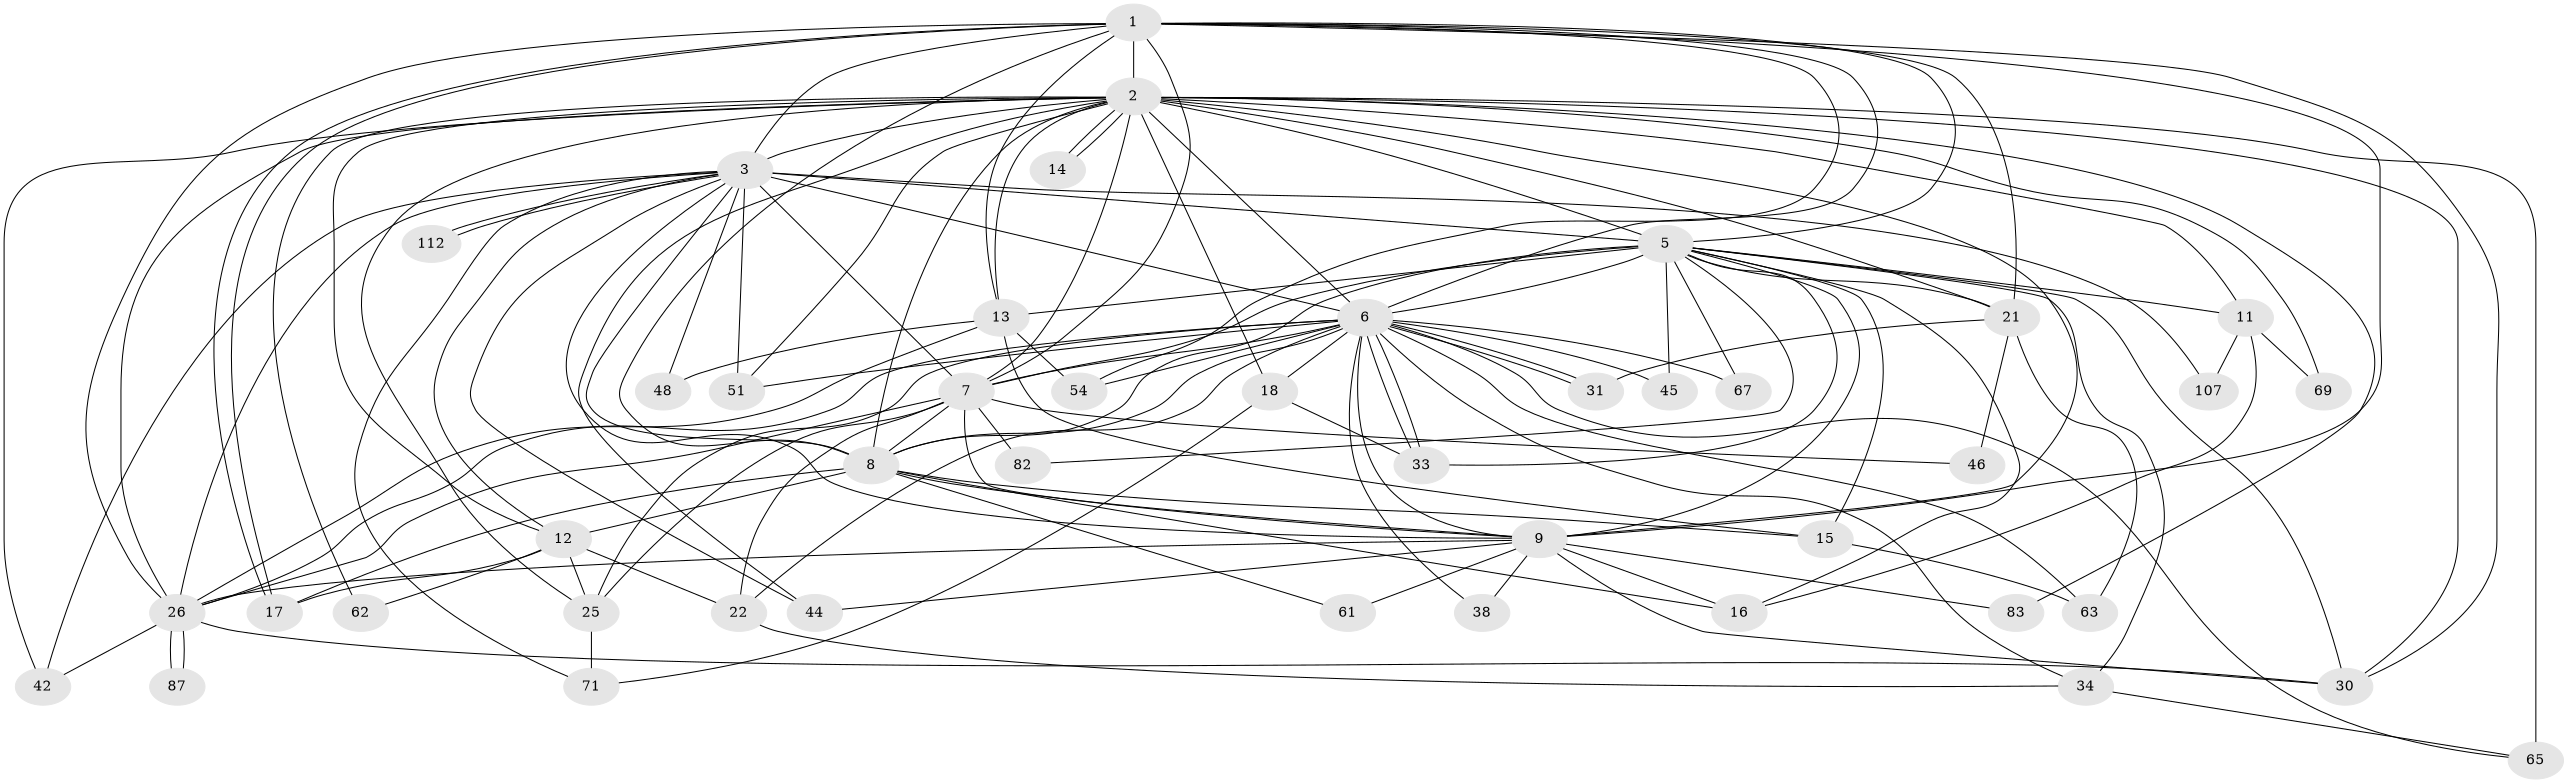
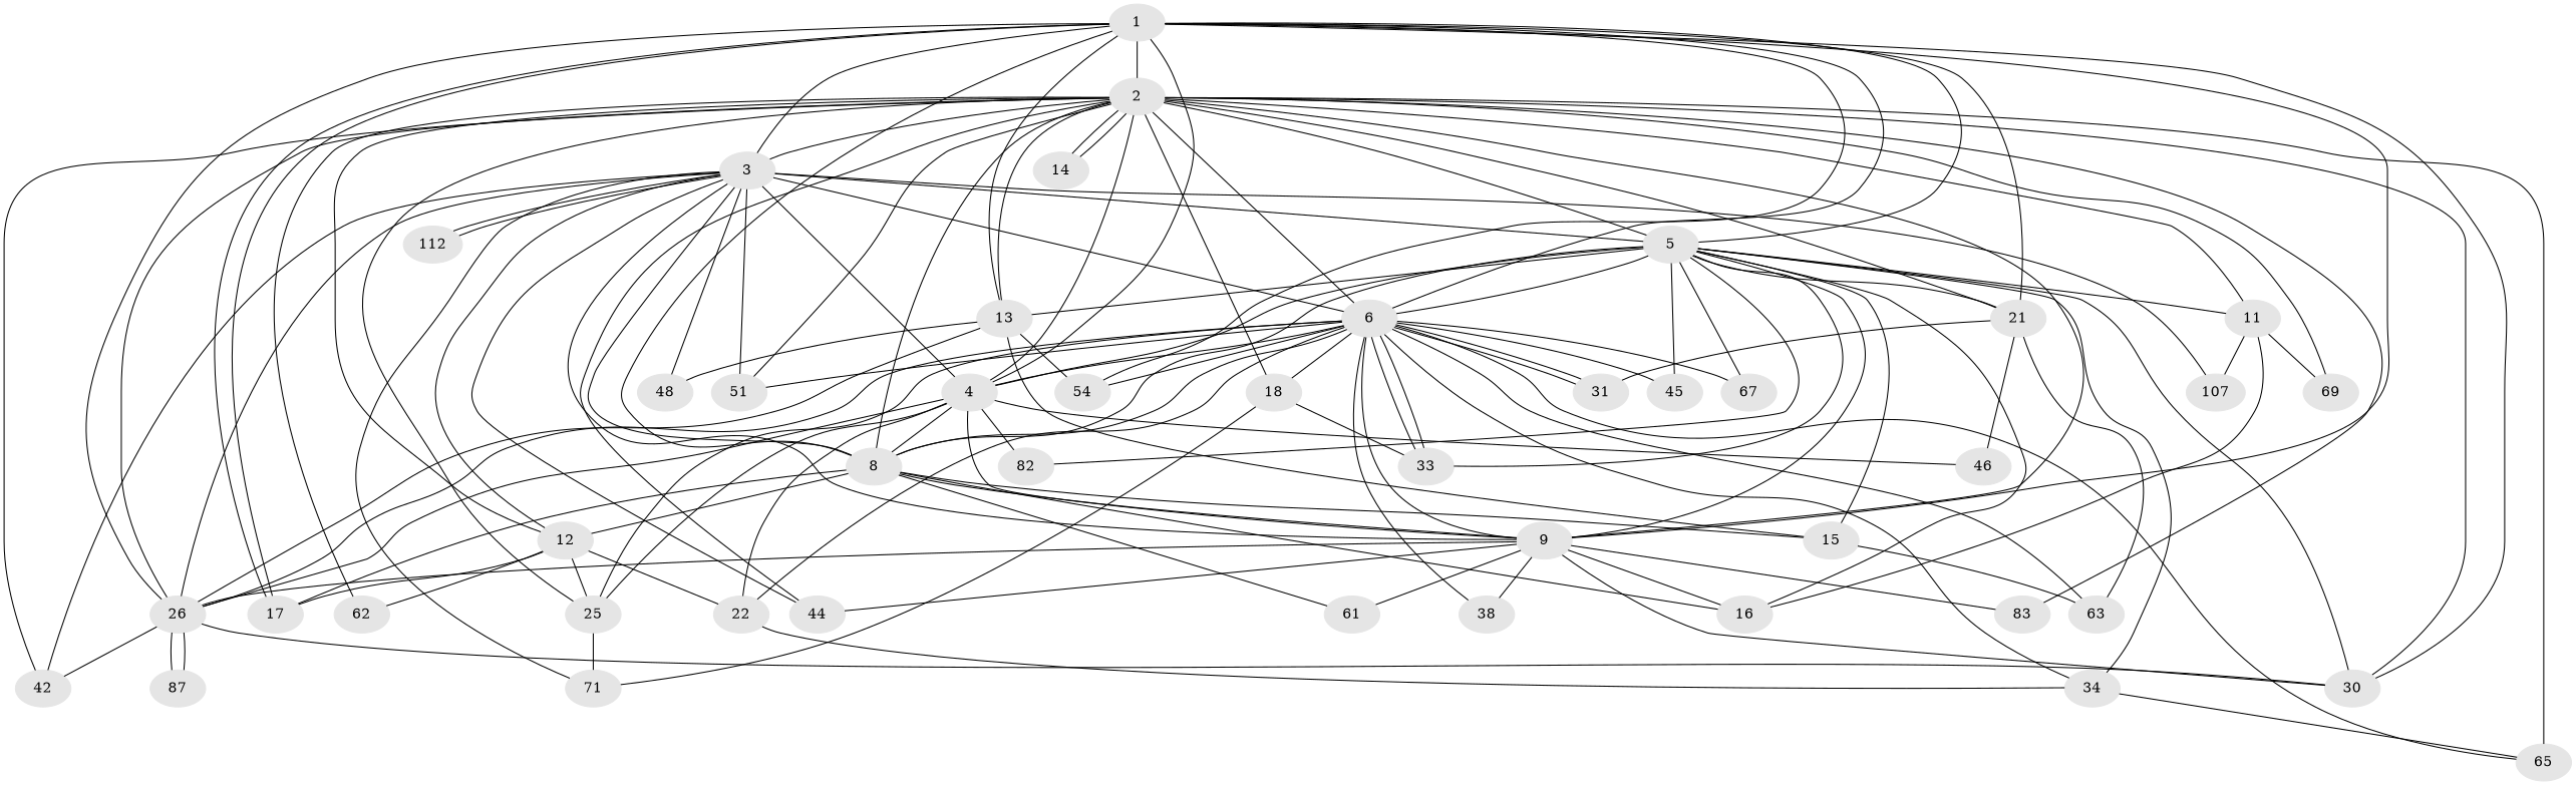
  graph {
    node [color=gray90 style=filled]
    1 [super="+89"]
    2 [super="+73+79+72+4"]
    3 [super="+19+23+77"]
    5 [super="+100+70+27+55+40"]
    6 [super="+80+81+56"]
-   7
+   7 [label=4]
    8 [super="+78"]
    9
    13 [super="+49"]
    17 [super="+60"]
    21 [super="+32+29"]
    26 [super="+93+104+41+35"]
    30 [super="+43+52"]
    54 [super="+59"]
    11 [super="+20"]
    12 [super="+57+92"]
    14
    18
    25
    42 [super="+99+76+50"]
    44
    51 [super="+66"]
    62
    65 [super="+75"]
    69
    83
    48
    71 [super="+98"]
    107
    112
    15 [super="+74"]
    16 [super="+36"]
    33 [super="+91+90"]
    34
    45
    67
    82
    22 [super="+111"]
    31
    38
    63 [super="+106"]
    46
    61
    87
    1 -- 2 [weight=4]
    1 -- 3 [weight=3]
    1 -- 5
    1 -- 6
    1 -- 7
    1 -- 8
    1 -- 9
    1 -- 13
    1 -- 17
    1 -- 17
    1 -- 21 [weight=2]
    1 -- 26
    1 -- 30
    1 -- 54
    2 -- 3 [weight=6]
    2 -- 5 [weight=5]
    2 -- 6 [weight=6]
    2 -- 7 [weight=3]
    2 -- 8 [weight=3]
    2 -- 9 [weight=4]
    2 -- 13
    2 -- 21 [weight=3]
    2 -- 26 [weight=3]
    2 -- 30
    2 -- 11
    2 -- 12 [weight=2]
    2 -- 14
    2 -- 14
    2 -- 18
    2 -- 25
    2 -- 42 [weight=2]
    2 -- 44
    2 -- 51
    2 -- 62
    2 -- 65 [weight=3]
    2 -- 69
    2 -- 83
    3 -- 5 [weight=2]
    3 -- 6 [weight=3]
    3 -- 7 [weight=2]
    3 -- 8
    3 -- 9
    3 -- 26 [weight=2]
    3 -- 12
    3 -- 42
    3 -- 44
    3 -- 51
    3 -- 48
    3 -- 71
    3 -- 107
    3 -- 112
    3 -- 112
    5 -- 6
    5 -- 7 [weight=2]
    5 -- 8
    5 -- 9
    5 -- 13
    5 -- 21
    5 -- 30
    5 -- 11
    5 -- 15 [weight=2]
    5 -- 16
    5 -- 33
    5 -- 34
    5 -- 45
    5 -- 67
    5 -- 82
    6 -- 7
    6 -- 8 [weight=2]
    6 -- 9
    6 -- 26
    6 -- 54
    6 -- 18
    6 -- 25
    6 -- 51
    6 -- 65
    6 -- 33 [weight=2]
    6 -- 33
    6 -- 34
    6 -- 45 [weight=2]
    6 -- 67
    6 -- 22
    6 -- 31
    6 -- 31
    6 -- 38
    6 -- 63
    7 -- 8
    7 -- 9
    7 -- 26
    7 -- 25
    7 -- 82
    7 -- 22
    7 -- 46
    8 -- 9
    8 -- 17
    8 -- 12
    8 -- 15
    8 -- 16
    8 -- 61
    9 -- 26 [weight=2]
    9 -- 30
    9 -- 44
    9 -- 83
    9 -- 16
    9 -- 38
    9 -- 61
    13 -- 26
    13 -- 54
    13 -- 48
    13 -- 15
    21 -- 31
    21 -- 63
    21 -- 46
    26 -- 30
    26 -- 42 [weight=2]
    26 -- 87
    26 -- 87
    11 -- 69
    11 -- 107
    11 -- 16
    12 -- 17
    12 -- 25
    12 -- 62
    12 -- 22
    18 -- 71
    18 -- 33
    25 -- 71
    15 -- 63
    34 -- 65
    22 -- 34
  }
